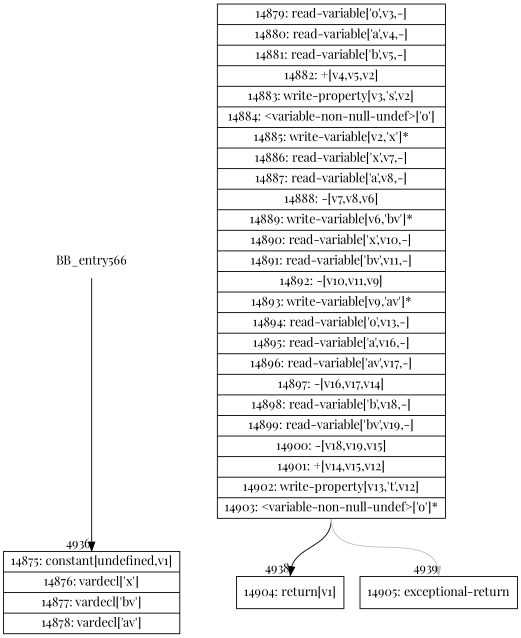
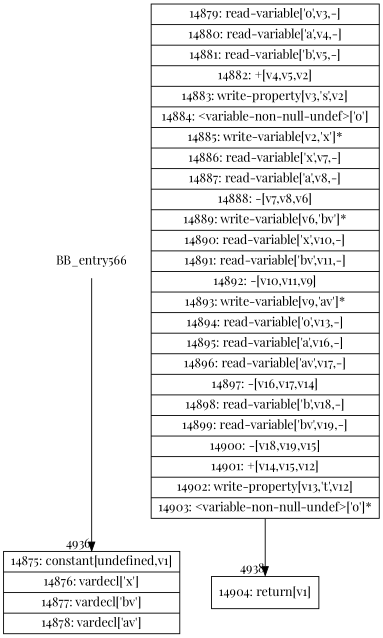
  digraph {
    fontname="Playfair Display"
    rankdir=TD
    node [fontname="Playfair Display" shape=record]
    edge [fontname="Playfair Display" headport=n tailport=s]
    n1 [label=BB_entry566 shape=none]
    n2 [label="{14875: constant[undefined,v1]|14876: vardecl['x']|14877: vardecl['bv']|14878: vardecl['av']}"]
    n3 [label="{14879: read-variable['o',v3,-]|14880: read-variable['a',v4,-]|14881: read-variable['b',v5,-]|14882: +[v4,v5,v2]|14883: write-property[v3,'s',v2]|14884: \<variable-non-null-undef\>['o']|14885: write-variable[v2,'x']*|14886: read-variable['x',v7,-]|14887: read-variable['a',v8,-]|14888: -[v7,v8,v6]|14889: write-variable[v6,'bv']*|14890: read-variable['x',v10,-]|14891: read-variable['bv',v11,-]|14892: -[v10,v11,v9]|14893: write-variable[v9,'av']*|14894: read-variable['o',v13,-]|14895: read-variable['a',v16,-]|14896: read-variable['av',v17,-]|14897: -[v16,v17,v14]|14898: read-variable['b',v18,-]|14899: read-variable['bv',v19,-]|14900: -[v18,v19,v15]|14901: +[v14,v15,v12]|14902: write-property[v13,'t',v12]|14903: \<variable-non-null-undef\>['o']*}"]
    n4 [label="{14904: return[v1]}"]
-   n5 [label="{14905: exceptional-return}"]
    n1 -> n2 [headlabel="    4936"]
    n3 -> n4 [headlabel="      4938"]
-   n3 -> n5 [color=gray headlabel="      4939"]
  }
